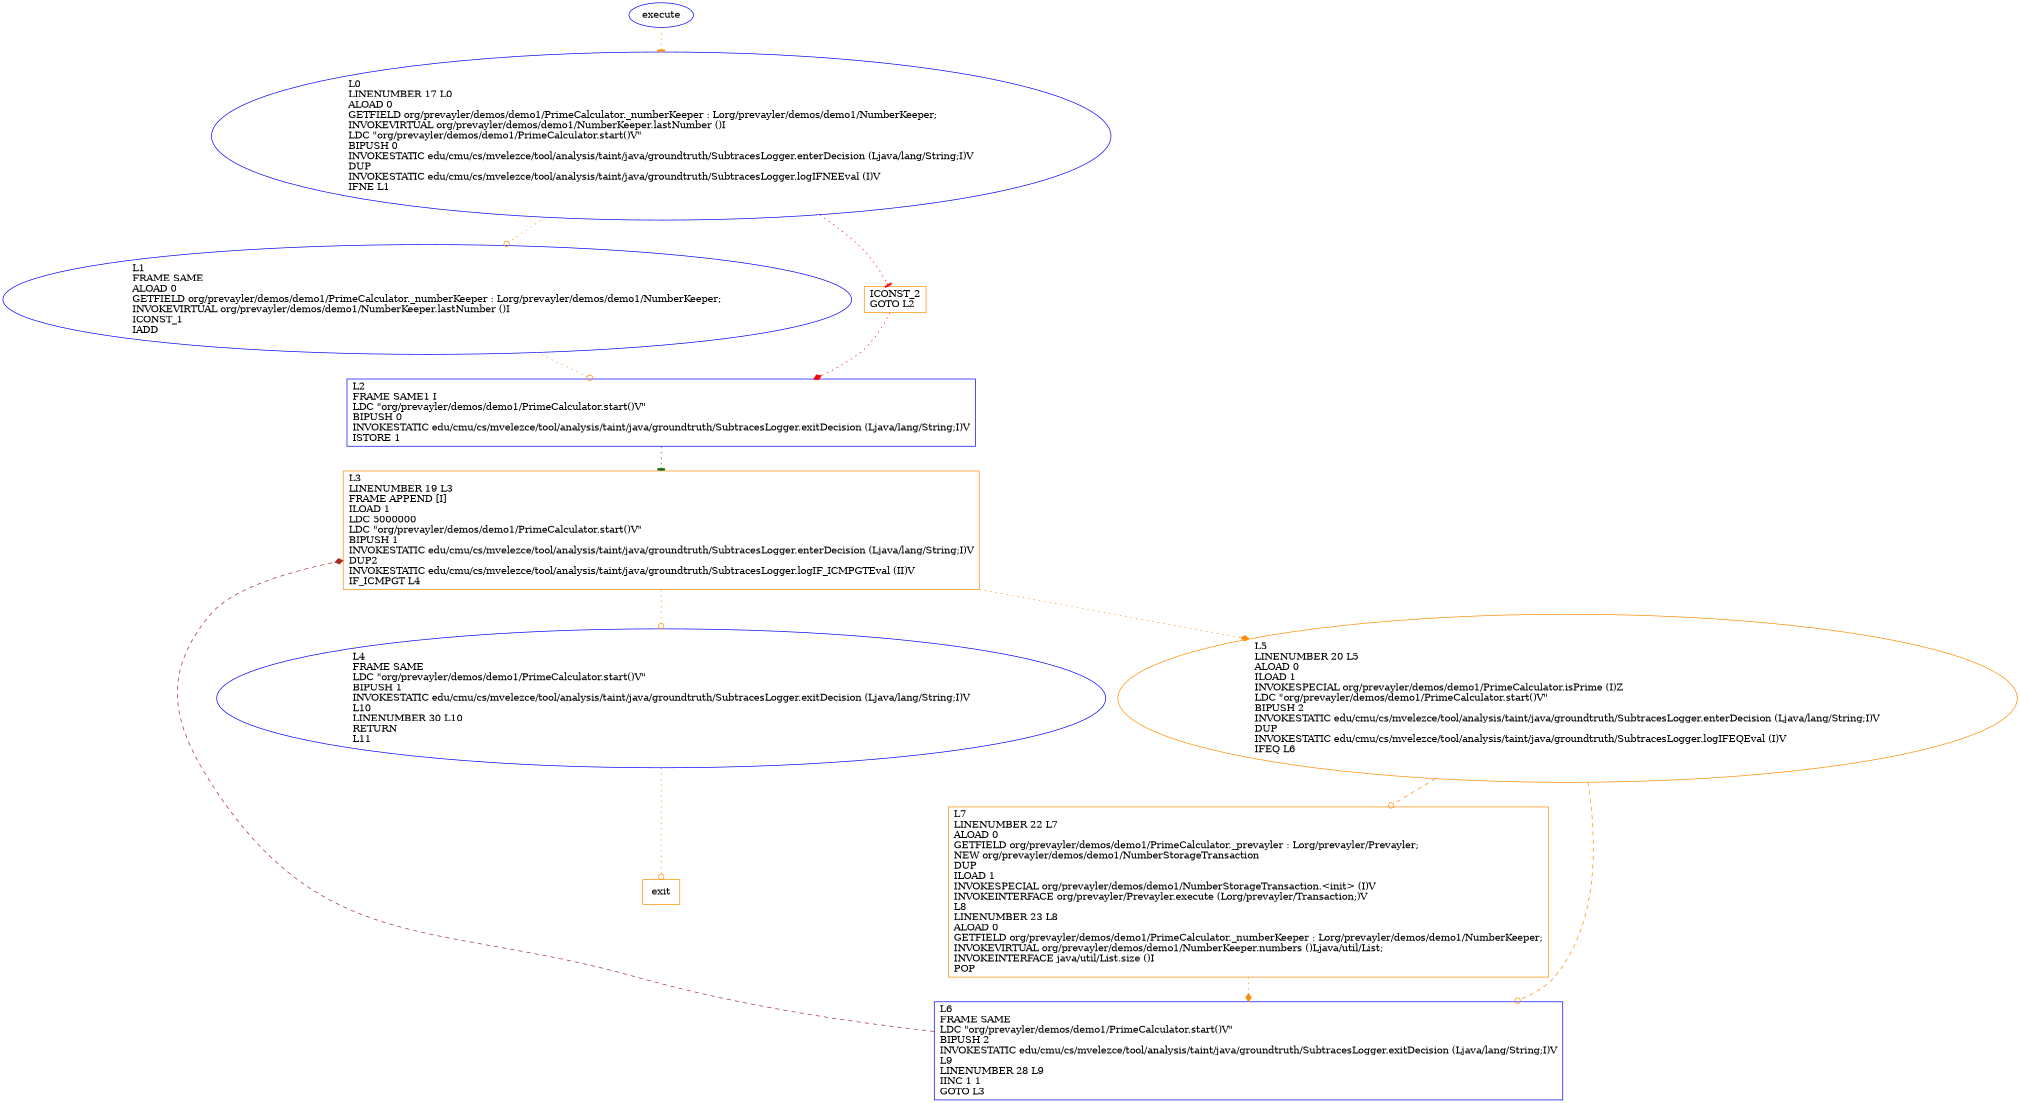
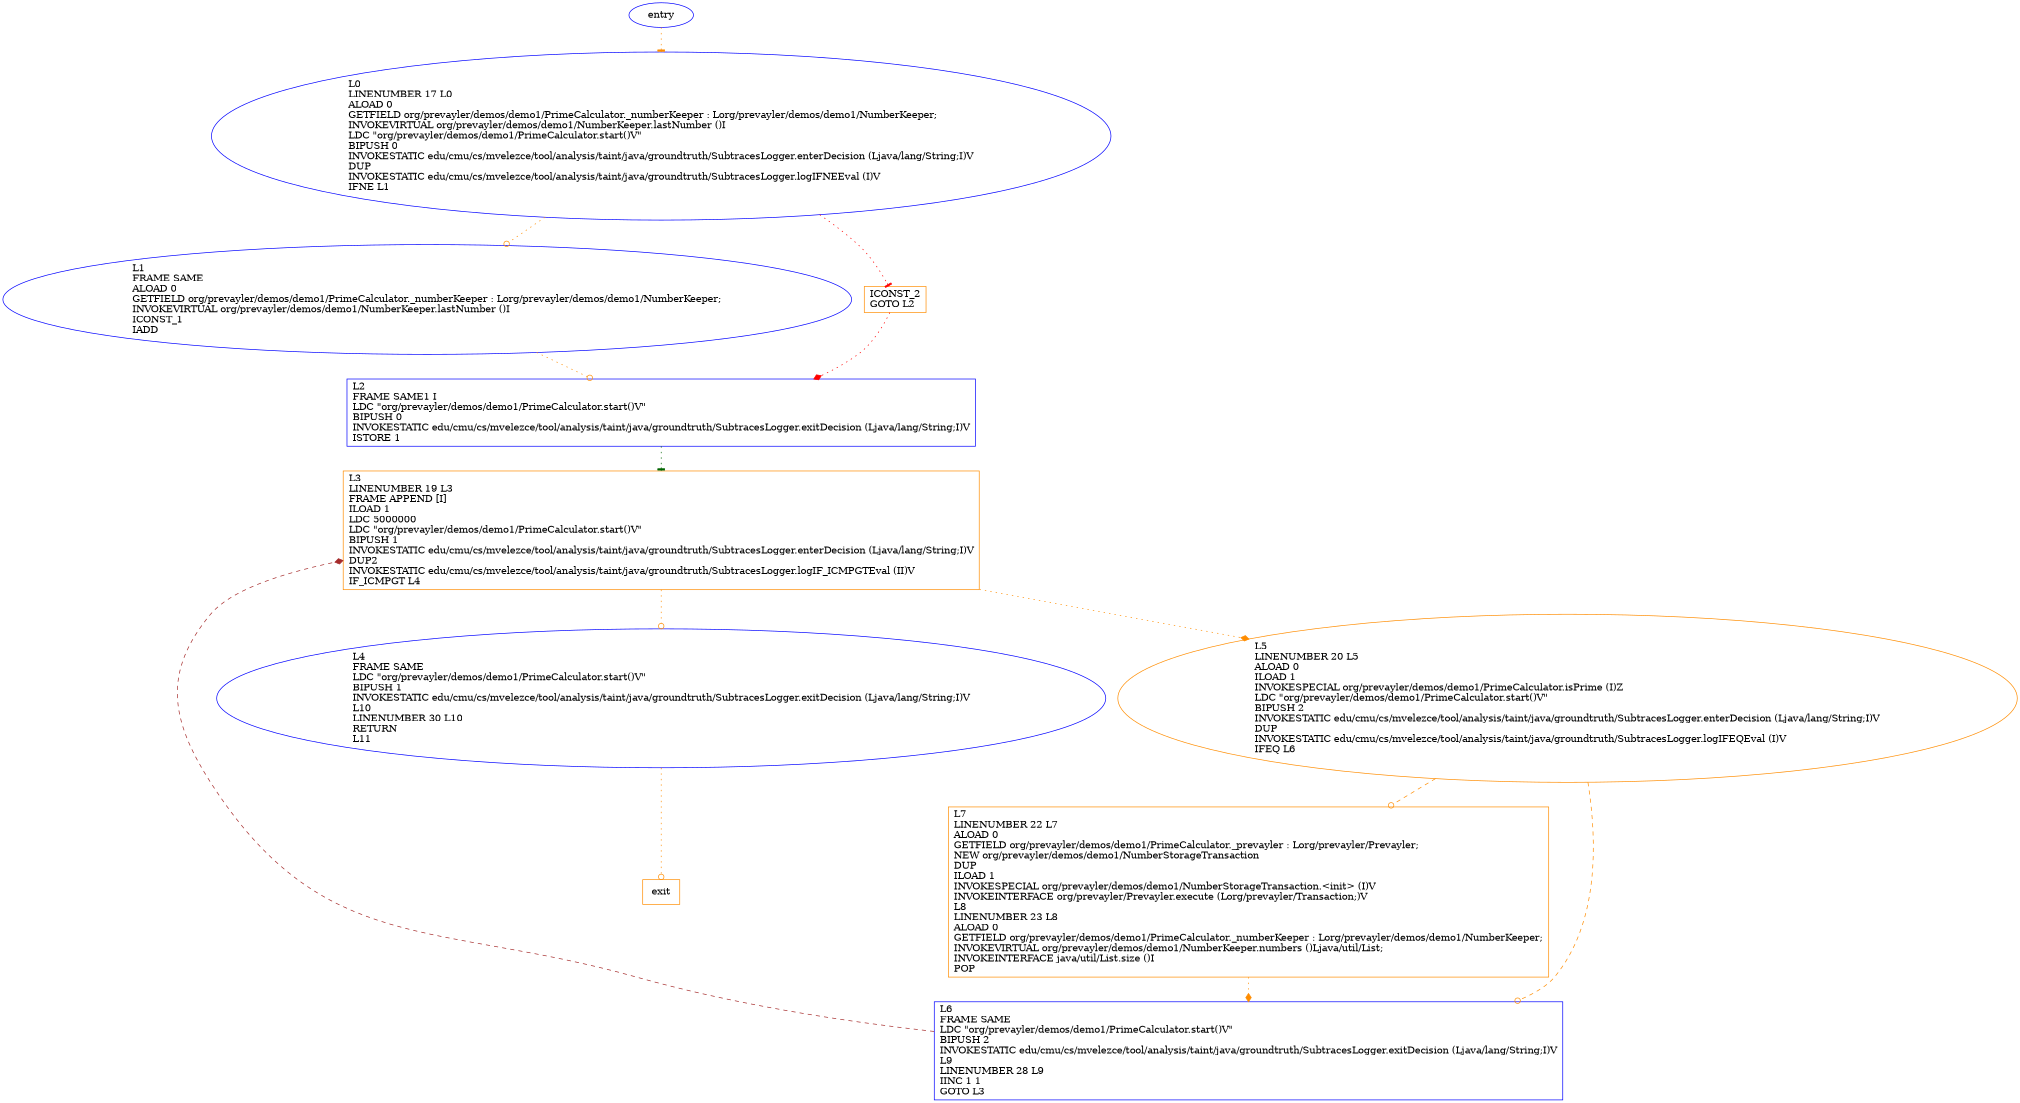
  digraph {
    node [shape=box color=blue]
    edge [color=darkorange style=dotted arrowhead=odot]
    n1 [label="L4\lFRAME SAME\lLDC \"org/prevayler/demos/demo1/PrimeCalculator.start()V\"\lBIPUSH 1\lINVOKESTATIC edu/cmu/cs/mvelezce/tool/analysis/taint/java/groundtruth/SubtracesLogger.exitDecision (Ljava/lang/String;I)V\lL10\lLINENUMBER 30 L10\lRETURN\lL11\l" shape=ellipse]
    exit [color=darkorange]
    n3 [label="L0\lLINENUMBER 17 L0\lALOAD 0\lGETFIELD org/prevayler/demos/demo1/PrimeCalculator._numberKeeper : Lorg/prevayler/demos/demo1/NumberKeeper;\lINVOKEVIRTUAL org/prevayler/demos/demo1/NumberKeeper.lastNumber ()I\lLDC \"org/prevayler/demos/demo1/PrimeCalculator.start()V\"\lBIPUSH 0\lINVOKESTATIC edu/cmu/cs/mvelezce/tool/analysis/taint/java/groundtruth/SubtracesLogger.enterDecision (Ljava/lang/String;I)V\lDUP\lINVOKESTATIC edu/cmu/cs/mvelezce/tool/analysis/taint/java/groundtruth/SubtracesLogger.logIFNEEval (I)V\lIFNE L1\l" shape=ellipse]
    n4 [label="L1\lFRAME SAME\lALOAD 0\lGETFIELD org/prevayler/demos/demo1/PrimeCalculator._numberKeeper : Lorg/prevayler/demos/demo1/NumberKeeper;\lINVOKEVIRTUAL org/prevayler/demos/demo1/NumberKeeper.lastNumber ()I\lICONST_1\lIADD\l" shape=ellipse]
    n5 [label="ICONST_2\lGOTO L2\l" color=darkorange]
    n6 [label="L5\lLINENUMBER 20 L5\lALOAD 0\lILOAD 1\lINVOKESPECIAL org/prevayler/demos/demo1/PrimeCalculator.isPrime (I)Z\lLDC \"org/prevayler/demos/demo1/PrimeCalculator.start()V\"\lBIPUSH 2\lINVOKESTATIC edu/cmu/cs/mvelezce/tool/analysis/taint/java/groundtruth/SubtracesLogger.enterDecision (Ljava/lang/String;I)V\lDUP\lINVOKESTATIC edu/cmu/cs/mvelezce/tool/analysis/taint/java/groundtruth/SubtracesLogger.logIFEQEval (I)V\lIFEQ L6\l" shape=ellipse color=darkorange]
    n7 [label="L7\lLINENUMBER 22 L7\lALOAD 0\lGETFIELD org/prevayler/demos/demo1/PrimeCalculator._prevayler : Lorg/prevayler/Prevayler;\lNEW org/prevayler/demos/demo1/NumberStorageTransaction\lDUP\lILOAD 1\lINVOKESPECIAL org/prevayler/demos/demo1/NumberStorageTransaction.\<init\> (I)V\lINVOKEINTERFACE org/prevayler/Prevayler.execute (Lorg/prevayler/Transaction;)V\lL8\lLINENUMBER 23 L8\lALOAD 0\lGETFIELD org/prevayler/demos/demo1/PrimeCalculator._numberKeeper : Lorg/prevayler/demos/demo1/NumberKeeper;\lINVOKEVIRTUAL org/prevayler/demos/demo1/NumberKeeper.numbers ()Ljava/util/List;\lINVOKEINTERFACE java/util/List.size ()I\lPOP\l" color=darkorange]
    n8 [label="L6\lFRAME SAME\lLDC \"org/prevayler/demos/demo1/PrimeCalculator.start()V\"\lBIPUSH 2\lINVOKESTATIC edu/cmu/cs/mvelezce/tool/analysis/taint/java/groundtruth/SubtracesLogger.exitDecision (Ljava/lang/String;I)V\lL9\lLINENUMBER 28 L9\lIINC 1 1\lGOTO L3\l"]
    n9 [label="L2\lFRAME SAME1 I\lLDC \"org/prevayler/demos/demo1/PrimeCalculator.start()V\"\lBIPUSH 0\lINVOKESTATIC edu/cmu/cs/mvelezce/tool/analysis/taint/java/groundtruth/SubtracesLogger.exitDecision (Ljava/lang/String;I)V\lISTORE 1\l"]
    n10 [label="L3\lLINENUMBER 19 L3\lFRAME APPEND [I]\lILOAD 1\lLDC 5000000\lLDC \"org/prevayler/demos/demo1/PrimeCalculator.start()V\"\lBIPUSH 1\lINVOKESTATIC edu/cmu/cs/mvelezce/tool/analysis/taint/java/groundtruth/SubtracesLogger.enterDecision (Ljava/lang/String;I)V\lDUP2\lINVOKESTATIC edu/cmu/cs/mvelezce/tool/analysis/taint/java/groundtruth/SubtracesLogger.logIF_ICMPGTEval (II)V\lIF_ICMPGT L4\l" color=darkorange]
-   entry [shape=ellipse label=execute]
+   entry [shape=ellipse]
    n1 -> exit
    n3 -> n4
    n3 -> n5 [color=red arrowhead=tee]
    n4 -> n9
    n5 -> n9 [color=red arrowhead=diamond]
    n6 -> n7 [style=dashed]
    n6 -> n8 [style=dashed]
    n7 -> n8 [arrowhead=diamond]
    n8 -> n10 [color=brown style=dashed arrowhead=diamond]
    n9 -> n10 [color=darkgreen arrowhead=tee]
    n10 -> n1
    n10 -> n6 [arrowhead=diamond]
    entry -> n3 [arrowhead=tee]
  }
